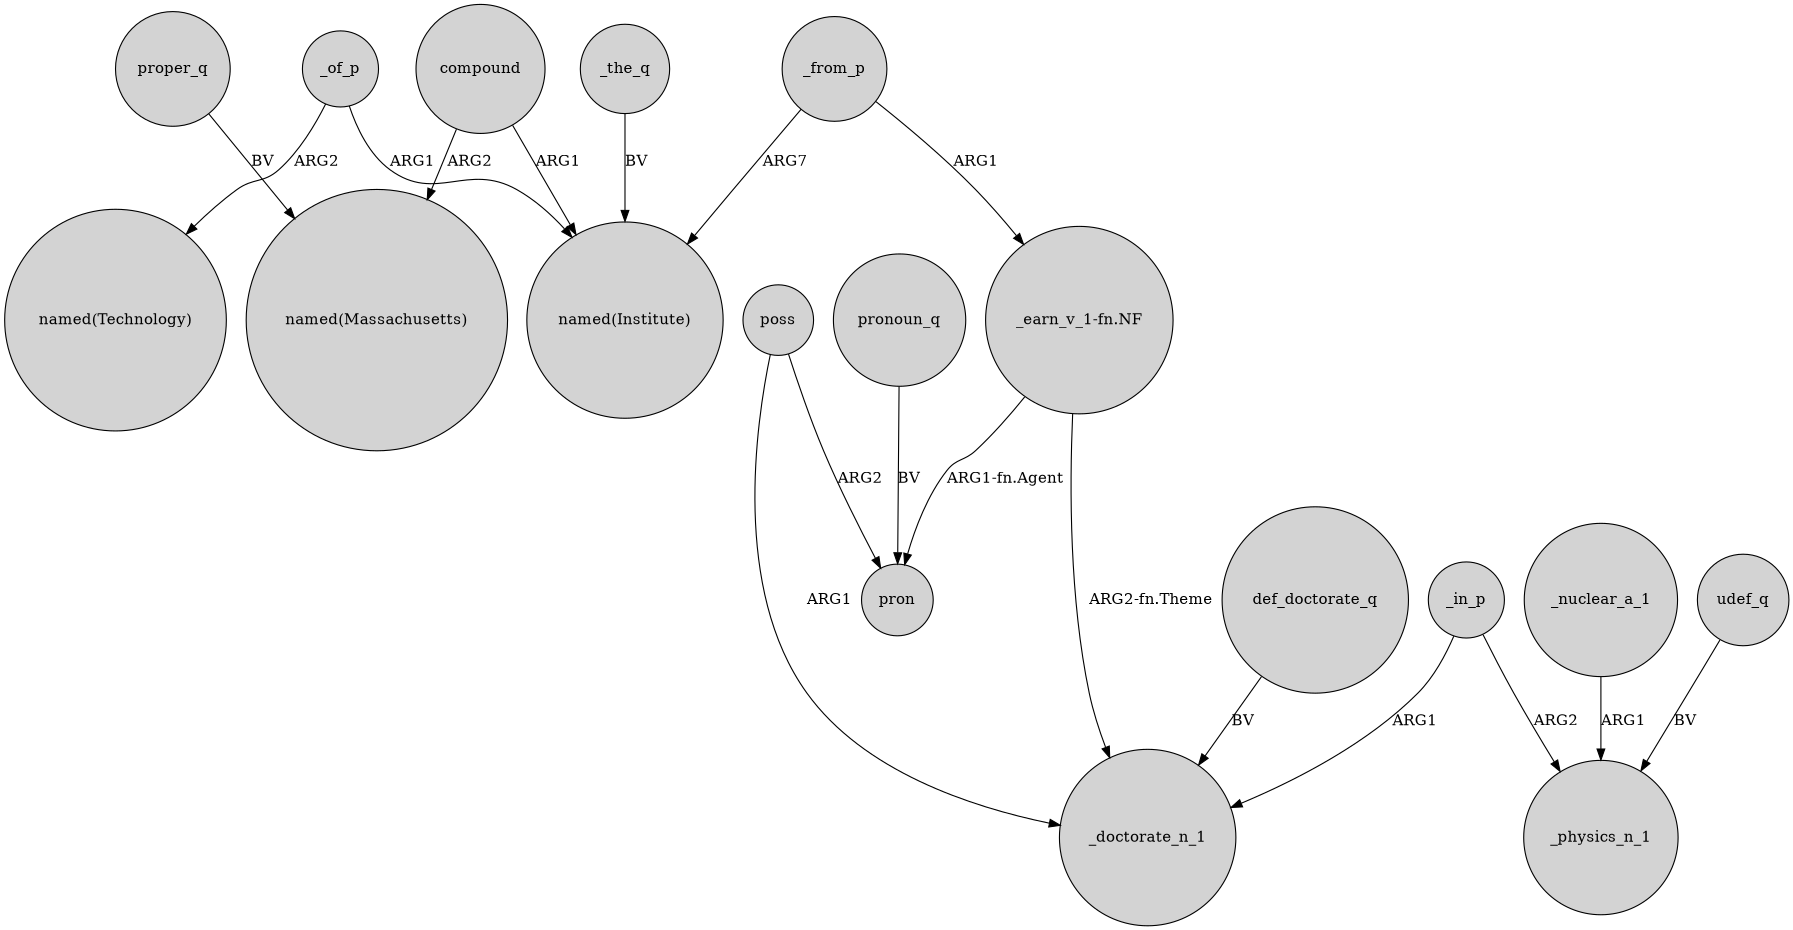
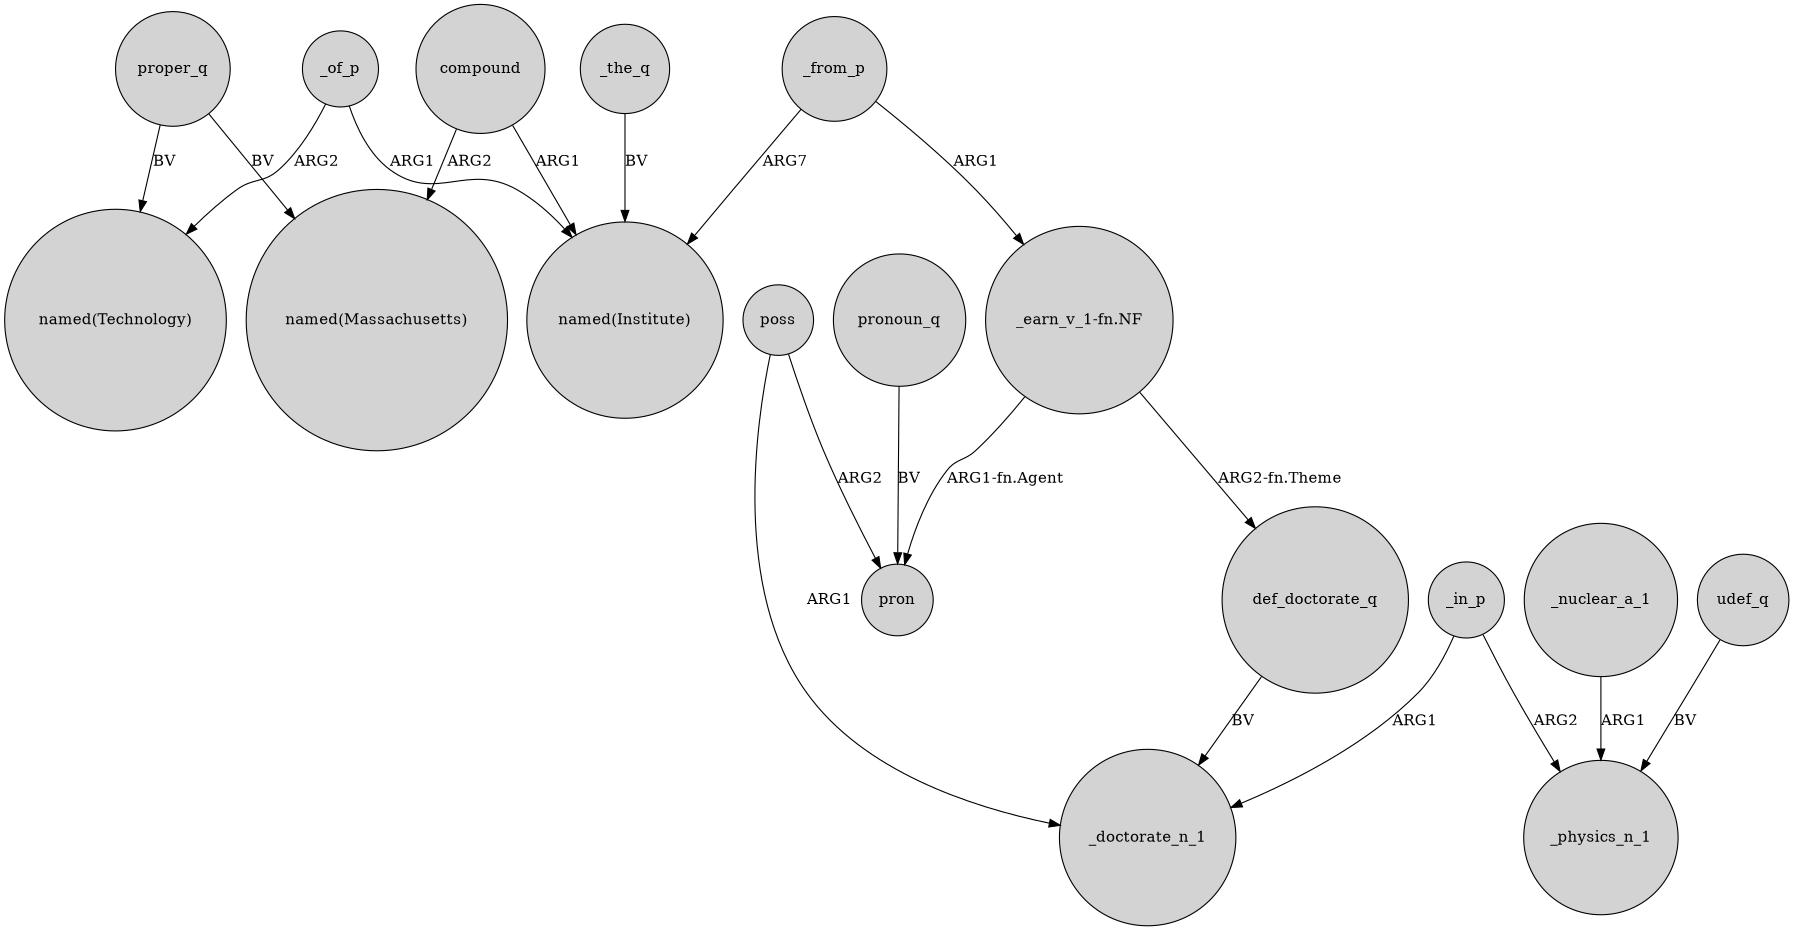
  digraph {
    node [shape=circle style=filled]
    _of_p
    "named(Technology)"
    "named(Institute)"
    compound
    "named(Massachusetts)"
    poss
    pron
    _doctorate_n_1
    "_earn_v_1-fn.NF"
    n10 [label=def_doctorate_q]
    _nuclear_a_1
    _physics_n_1
    _from_p
    pronoun_q
    _the_q
    udef_q
    _in_p
    proper_q
    _of_p -> "named(Technology)" [label=ARG2]
    _of_p -> "named(Institute)" [label=ARG1]
    compound -> "named(Institute)" [label=ARG1]
    compound -> "named(Massachusetts)" [label=ARG2]
    poss -> pron [label=ARG2]
    poss -> _doctorate_n_1 [label=ARG1]
    "_earn_v_1-fn.NF" -> pron [label="ARG1-fn.Agent"]
-   "_earn_v_1-fn.NF" -> _doctorate_n_1 [label="ARG2-fn.Theme"]
+   "_earn_v_1-fn.NF" -> n10 [label="ARG2-fn.Theme"]
    n10 -> _doctorate_n_1 [label=BV]
    _nuclear_a_1 -> _physics_n_1 [label=ARG1]
    _from_p -> "named(Institute)" [label=ARG7]
    _from_p -> "_earn_v_1-fn.NF" [label=ARG1]
    pronoun_q -> pron [label=BV]
    _the_q -> "named(Institute)" [label=BV]
    udef_q -> _physics_n_1 [label=BV]
    _in_p -> _doctorate_n_1 [label=ARG1]
    _in_p -> _physics_n_1 [label=ARG2]
+   proper_q -> "named(Technology)" [label=BV]
    proper_q -> "named(Massachusetts)" [label=BV]
  }
